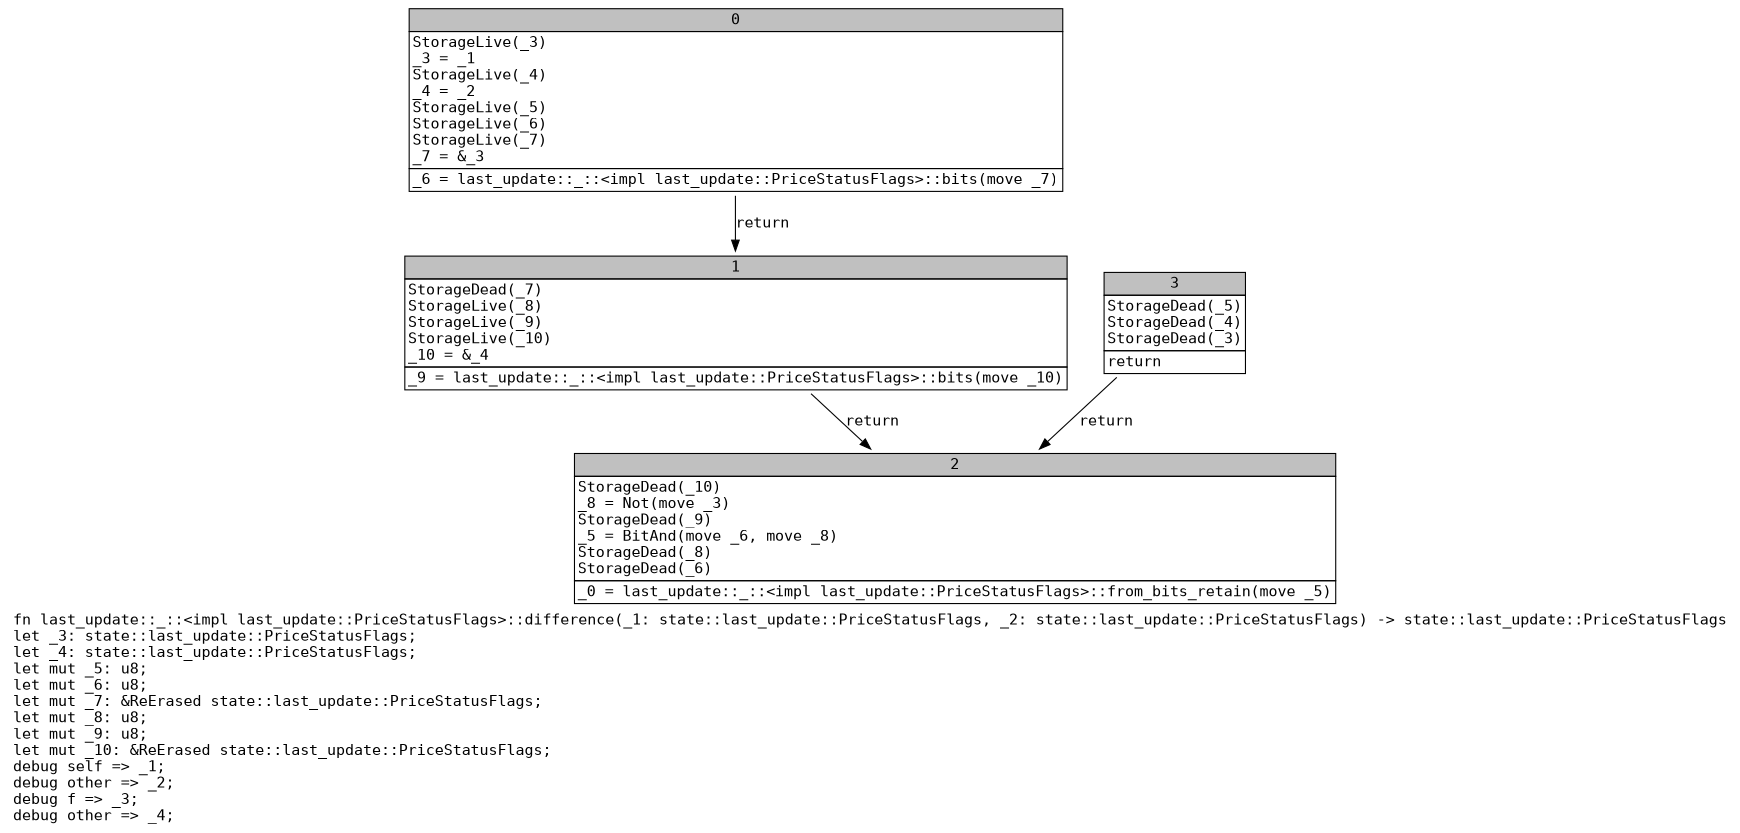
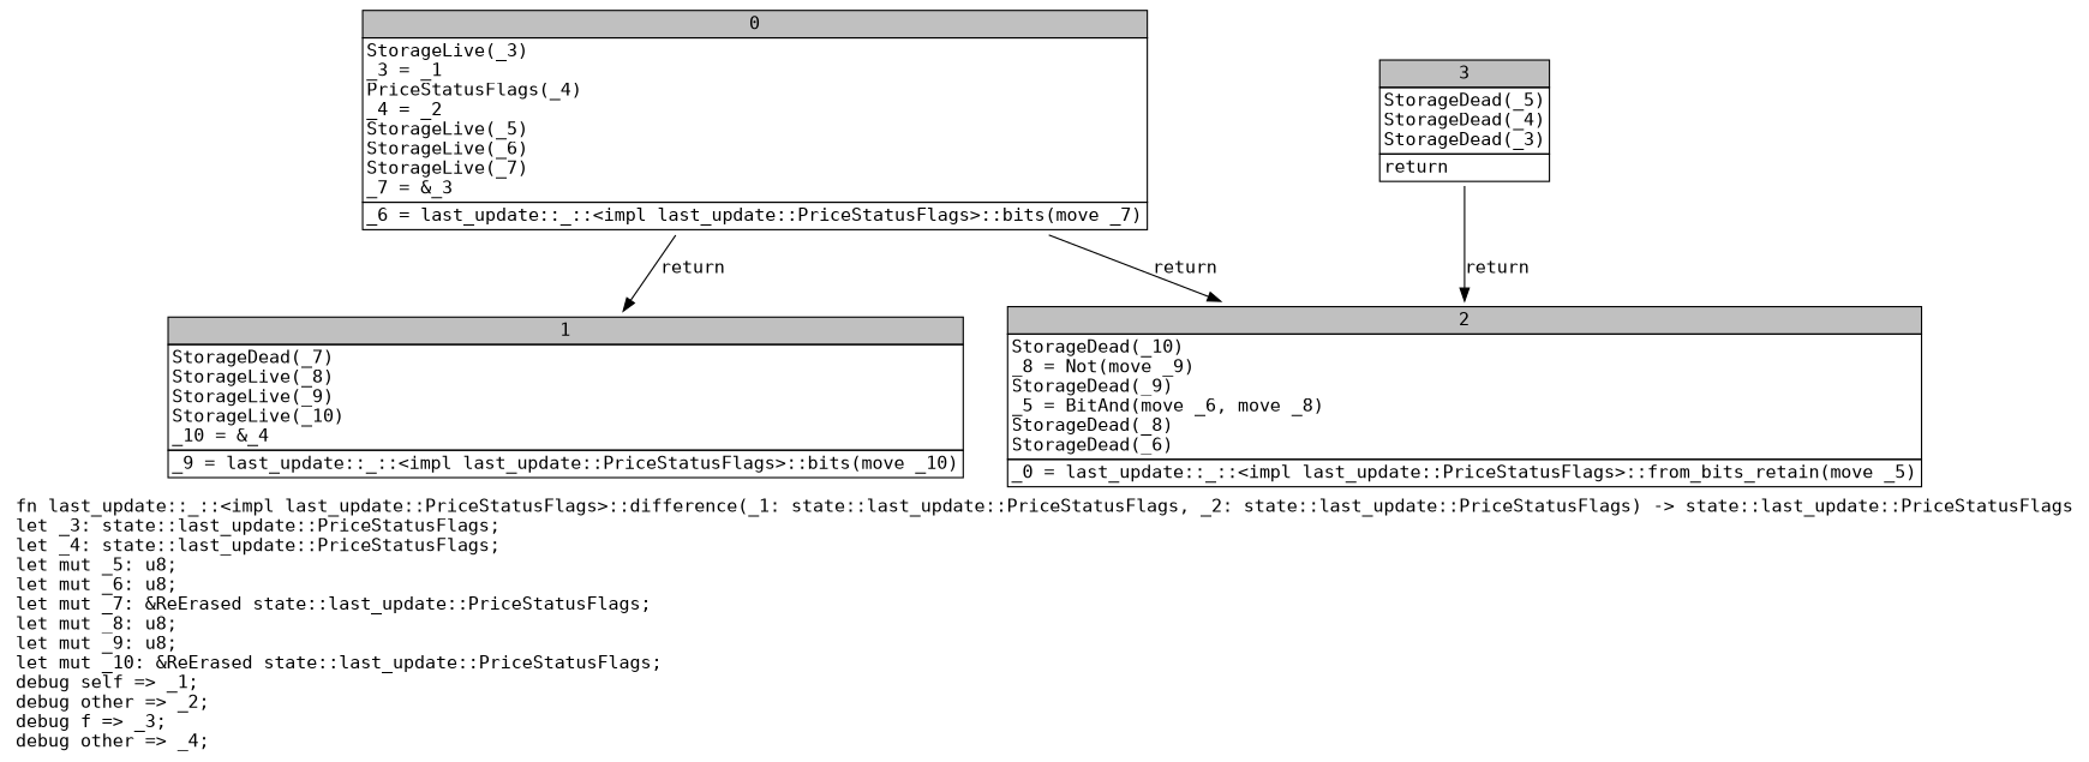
  digraph {
    fontname="DejaVu Sans Mono"
    label=<fn last_update::_::&lt;impl last_update::PriceStatusFlags&gt;::difference(_1: state::last_update::PriceStatusFlags, _2: state::last_update::PriceStatusFlags) -&gt; state::last_update::PriceStatusFlags<br align="left"/>let _3: state::last_update::PriceStatusFlags;<br align="left"/>let _4: state::last_update::PriceStatusFlags;<br align="left"/>let mut _5: u8;<br align="left"/>let mut _6: u8;<br align="left"/>let mut _7: &amp;ReErased state::last_update::PriceStatusFlags;<br align="left"/>let mut _8: u8;<br align="left"/>let mut _9: u8;<br align="left"/>let mut _10: &amp;ReErased state::last_update::PriceStatusFlags;<br align="left"/>debug self =&gt; _1;<br align="left"/>debug other =&gt; _2;<br align="left"/>debug f =&gt; _3;<br align="left"/>debug other =&gt; _4;<br align="left"/>>
    node [fontname="DejaVu Sans Mono" shape=none]
    edge [fontname="DejaVu Sans Mono"]
-   n1 [label=<<table border="0" cellborder="1" cellspacing="0"><tr><td bgcolor="gray" align="center" colspan="1">0</td></tr><tr><td align="left" balign="left">StorageLive(_3)<br/>_3 = _1<br/>StorageLive(_4)<br/>_4 = _2<br/>StorageLive(_5)<br/>StorageLive(_6)<br/>StorageLive(_7)<br/>_7 = &amp;_3<br/></td></tr><tr><td align="left">_6 = last_update::_::&lt;impl last_update::PriceStatusFlags&gt;::bits(move _7)</td></tr></table>>]
+   n1 [label=<<table border="0" cellborder="1" cellspacing="0"><tr><td bgcolor="gray" align="center" colspan="1">0</td></tr><tr><td align="left" balign="left">StorageLive(_3)<br/>_3 = _1<br/>PriceStatusFlags(_4)<br/>_4 = _2<br/>StorageLive(_5)<br/>StorageLive(_6)<br/>StorageLive(_7)<br/>_7 = &amp;_3<br/></td></tr><tr><td align="left">_6 = last_update::_::&lt;impl last_update::PriceStatusFlags&gt;::bits(move _7)</td></tr></table>>]
    n2 [label=<<table border="0" cellborder="1" cellspacing="0"><tr><td bgcolor="gray" align="center" colspan="1">1</td></tr><tr><td align="left" balign="left">StorageDead(_7)<br/>StorageLive(_8)<br/>StorageLive(_9)<br/>StorageLive(_10)<br/>_10 = &amp;_4<br/></td></tr><tr><td align="left">_9 = last_update::_::&lt;impl last_update::PriceStatusFlags&gt;::bits(move _10)</td></tr></table>>]
-   n3 [label=<<table border="0" cellborder="1" cellspacing="0"><tr><td bgcolor="gray" align="center" colspan="1">2</td></tr><tr><td align="left" balign="left">StorageDead(_10)<br/>_8 = Not(move _3)<br/>StorageDead(_9)<br/>_5 = BitAnd(move _6, move _8)<br/>StorageDead(_8)<br/>StorageDead(_6)<br/></td></tr><tr><td align="left">_0 = last_update::_::&lt;impl last_update::PriceStatusFlags&gt;::from_bits_retain(move _5)</td></tr></table>>]
+   n3 [label=<<table border="0" cellborder="1" cellspacing="0"><tr><td bgcolor="gray" align="center" colspan="1">2</td></tr><tr><td align="left" balign="left">StorageDead(_10)<br/>_8 = Not(move _9)<br/>StorageDead(_9)<br/>_5 = BitAnd(move _6, move _8)<br/>StorageDead(_8)<br/>StorageDead(_6)<br/></td></tr><tr><td align="left">_0 = last_update::_::&lt;impl last_update::PriceStatusFlags&gt;::from_bits_retain(move _5)</td></tr></table>>]
    n4 [label=<<table border="0" cellborder="1" cellspacing="0"><tr><td bgcolor="gray" align="center" colspan="1">3</td></tr><tr><td align="left" balign="left">StorageDead(_5)<br/>StorageDead(_4)<br/>StorageDead(_3)<br/></td></tr><tr><td align="left">return</td></tr></table>>]
    n1 -> n2 [label=return]
-   n2 -> n3 [label=return]
+   n1 -> n3 [label=return]
    n4 -> n3 [label=return]
  }
